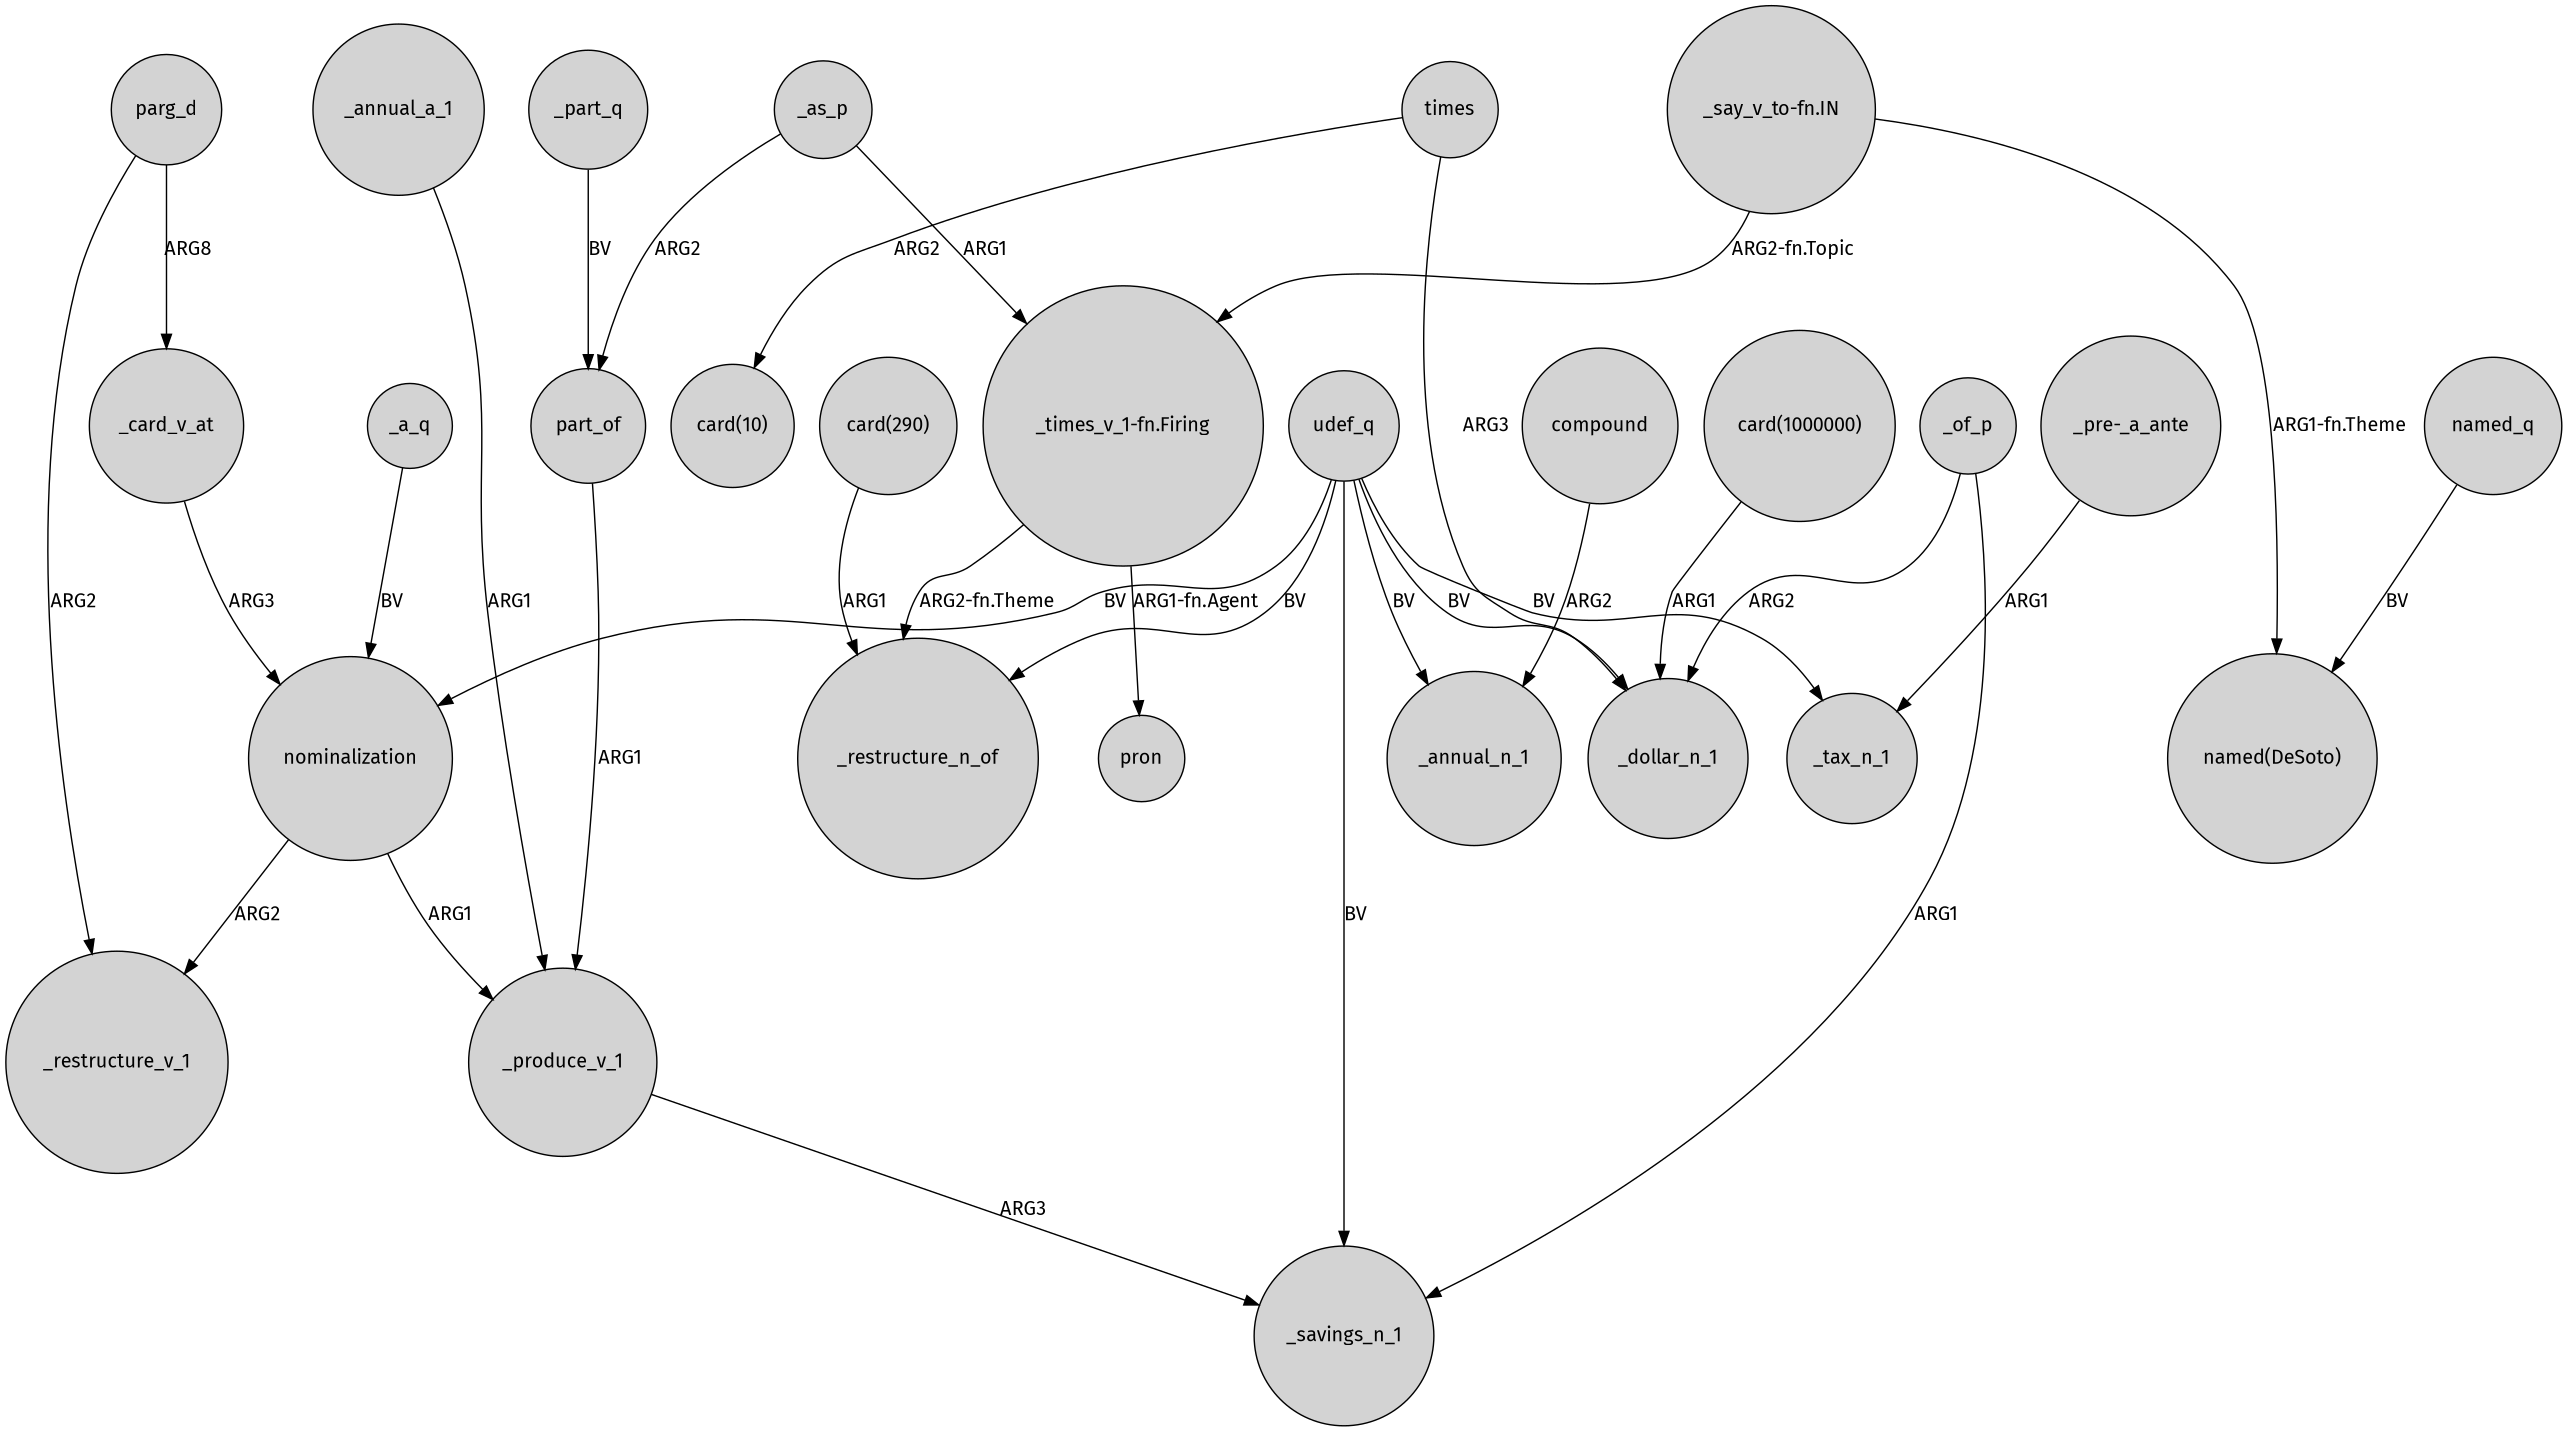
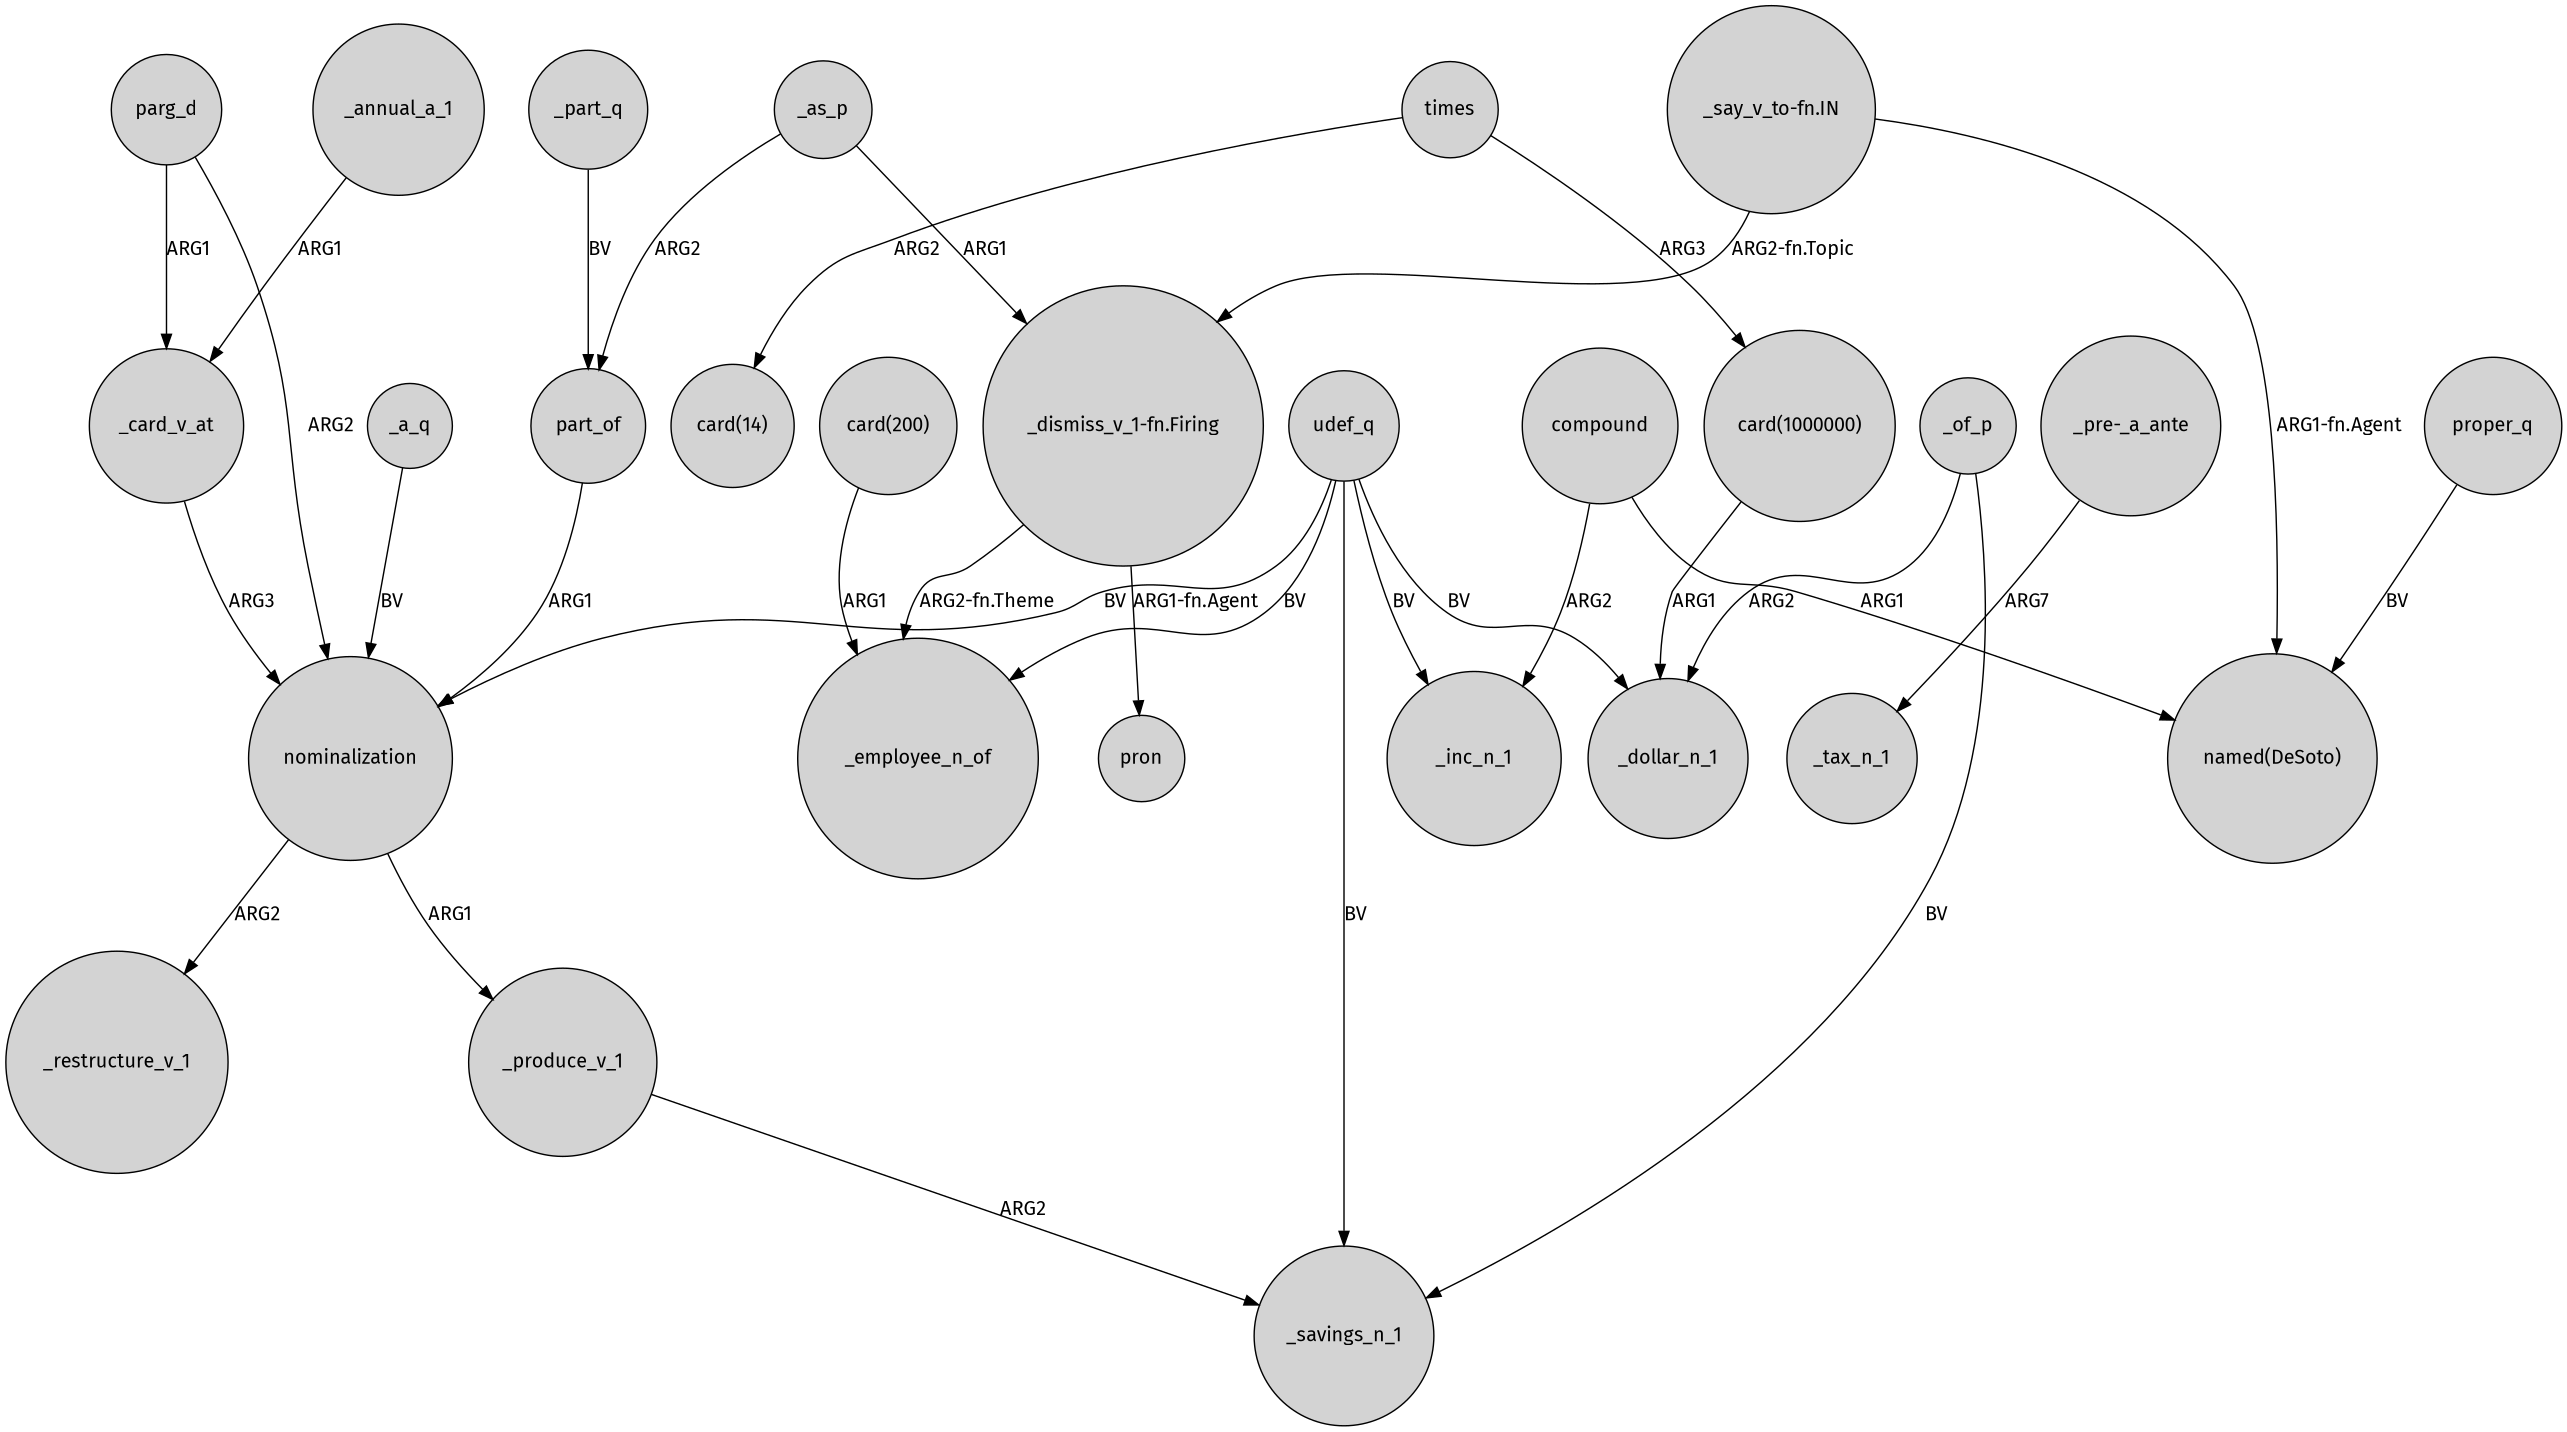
  digraph {
    fontname="Fira Sans"
    node [fontname="Fira Sans" shape=circle style=filled]
    edge [fontname="Fira Sans"]
-   "card(200)" [label="card(290)"]
-   _employee_n_of [label=_restructure_n_of]
+   "card(200)"
+   _employee_n_of
    _as_p
-   "_dismiss_v_1-fn.Firing" [label="_times_v_1-fn.Firing"]
+   "_dismiss_v_1-fn.Firing"
    part_of
    pron
    nominalization
    "card(1000000)"
    _dollar_n_1
    udef_q
-   _inc_n_1 [label=_annual_n_1]
+   _inc_n_1
    _savings_n_1
    _tax_n_1
    _restructure_v_1
    _produce_v_1
    "_say_v_to-fn.IN"
    "named(DeSoto)"
    parg_d
    n19 [label=_card_v_at]
    _of_p
-   proper_q [label=named_q]
+   proper_q
    "_pre-_a_ante"
    _a_q
    _part_q
    times
-   "card(10)"
+   "card(10)" [label="card(14)"]
    _annual_a_1
    compound
    "card(200)" -> _employee_n_of [label=ARG1]
    _as_p -> "_dismiss_v_1-fn.Firing" [label=ARG1]
    _as_p -> part_of [label=ARG2]
    "_dismiss_v_1-fn.Firing" -> _employee_n_of [label="ARG2-fn.Theme"]
    "_dismiss_v_1-fn.Firing" -> pron [label="ARG1-fn.Agent"]
-   part_of -> _produce_v_1 [label=ARG1]
+   part_of -> nominalization [label=ARG1]
    nominalization -> _restructure_v_1 [label=ARG2]
    nominalization -> _produce_v_1 [label=ARG1]
    "card(1000000)" -> _dollar_n_1 [label=ARG1]
    udef_q -> _employee_n_of [label=BV]
    udef_q -> nominalization [label=BV]
    udef_q -> _dollar_n_1 [label=BV]
    udef_q -> _inc_n_1 [label=BV]
    udef_q -> _savings_n_1 [label=BV]
-   udef_q -> _tax_n_1 [label=BV]
-   _produce_v_1 -> _savings_n_1 [label=ARG3]
+   _produce_v_1 -> _savings_n_1 [label=ARG2]
    "_say_v_to-fn.IN" -> "_dismiss_v_1-fn.Firing" [label="ARG2-fn.Topic"]
-   "_say_v_to-fn.IN" -> "named(DeSoto)" [label="ARG1-fn.Theme"]
-   parg_d -> _restructure_v_1 [label=ARG2]
-   parg_d -> n19 [label=ARG8]
+   "_say_v_to-fn.IN" -> "named(DeSoto)" [label="ARG1-fn.Agent"]
+   parg_d -> nominalization [label=ARG2]
+   parg_d -> n19 [label=ARG1]
    n19 -> nominalization [label=ARG3]
    _of_p -> _dollar_n_1 [label=ARG2]
-   _of_p -> _savings_n_1 [label=ARG1]
+   _of_p -> _savings_n_1 [label=BV]
    proper_q -> "named(DeSoto)" [label=BV]
-   "_pre-_a_ante" -> _tax_n_1 [label=ARG1]
+   "_pre-_a_ante" -> _tax_n_1 [label=ARG7]
    _a_q -> nominalization [label=BV]
    _part_q -> part_of [label=BV]
-   times -> _dollar_n_1 [label=ARG3]
+   times -> "card(1000000)" [label=ARG3]
    times -> "card(10)" [label=ARG2]
-   _annual_a_1 -> _produce_v_1 [label=ARG1]
+   _annual_a_1 -> n19 [label=ARG1]
    compound -> _inc_n_1 [label=ARG2]
+   compound -> "named(DeSoto)" [label=ARG1]
  }
